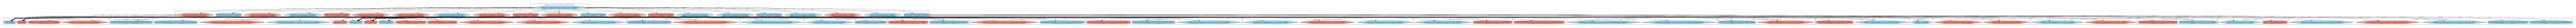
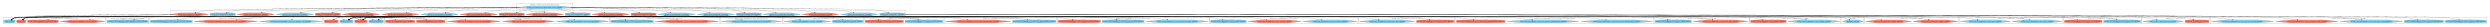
  digraph {
    fontname="Source Code Pro"
    node [fillcolor=skyblue fontname="Source Code Pro" shape=hexagon style=filled]
    edge [arrowhead=box fontname="Source Code Pro"]
    "MooseX::AttributeHelpers::Collection::Hash::BEGIN@3"
    "MooseX::AttributeHelpers::Collection::Hash::BEGIN@12" [fillcolor=salmon shape=cylinder]
    "MooseX::ClassAttribute::Role::Meta::Class::BEGIN@6"
    "MooseX::AttributeHelpers::Trait::Collection::Hash::BEGIN@9"
    "MooseX::AttributeHelpers::Trait::Collection::Hash::BEGIN@3" [shape=cylinder]
    "MooseX::AttributeHelpers::Trait::Collection::Hash::BEGIN@22" [fillcolor=salmon shape=cylinder]
    "MooseX::AttributeHelpers::Trait::Number::BEGIN@56" [fillcolor=salmon shape=cylinder]
    "MooseX::AttributeHelpers::Trait::Number::BEGIN@2"
    "Moose::Util::TypeConstraints::subtype"
    "Moose::Util::TypeConstraints::as" [fillcolor=salmon shape=cylinder]
    "Moose::with" [fillcolor=salmon shape=cylinder]
    "Moose::extends" [shape=cylinder]
    "MooseX::AttributeHelpers::Meta::Method::Curried::BEGIN@3"
    "MooseX::AttributeHelpers::Trait::Collection::List::BEGIN@3"
    "MooseX::AttributeHelpers::Trait::Collection::List::BEGIN@22" [fillcolor=salmon]
    "MooseX::AttributeHelpers::Trait::Collection::List::BEGIN@9" [shape=cylinder]
    "MooseX::AttributeHelpers::Counter::BEGIN@12"
    "MooseX::AttributeHelpers::Counter::BEGIN@3" [shape=cylinder]
    "MooseX::AttributeHelpers::Trait::Collection::Bag::BEGIN@3" [shape=cylinder]
    n20 [label="MooseX::ImmutableHash::Trait::Collection::Bag::BEGIN@4" shape=cylinder]
    "MooseX::AttributeHelpers::Trait::Collection::Bag::BEGIN@10"
    "MooseX::AttributeHelpers::Trait::Collection::Bag::BEGIN@36" [fillcolor=salmon]
    "MooseX::AttributeHelpers::Trait::Collection::Bag::BEGIN@37"
    "MooseX::AttributeHelpers::Trait::Collection::ImmutableHash::BEGIN@3"
    "MooseX::AttributeHelpers::Trait::Collection::ImmutableHash::BEGIN@9"
    "MooseX::AttributeHelpers::Trait::Collection::ImmutableHash::BEGIN@22" [fillcolor=salmon shape=cylinder]
    "MooseX::AttributeHelpers::Collection::Bag::BEGIN@3" [shape=cylinder]
    "MooseX::AttributeHelpers::Collection::Bag::BEGIN@12" [fillcolor=salmon]
    "MooseX::AttributeHelpers::Trait::Bool::BEGIN@2"
-   "MooseX::AttributeHelpers::Trait::Bool::BEGIN@3" [fillcolor=salmon]
+   "MooseX::AttributeHelpers::Trait::Bool::BEGIN@3"
    "UNIVERSAL::VERSION"
    "MooseX::AttributeHelpers::Collection::Array::BEGIN@12" [fillcolor=salmon shape=cylinder]
    "MooseX::AttributeHelpers::Collection::Array::BEGIN@3" [shape=cylinder]
    "MooseX::AttributeHelpers::Trait::String::BEGIN@3"
    "MooseX::AttributeHelpers::Trait::String::BEGIN@9" [fillcolor=salmon]
    "MooseX::AttributeHelpers::Trait::String::BEGIN@48" [fillcolor=salmon]
    "MooseX::AttributeHelpers::Number::BEGIN@11" [fillcolor=salmon]
    "MooseX::AttributeHelpers::Number::BEGIN@2" [fillcolor=salmon]
    "MooseX::AttributeHelpers::Bool::BEGIN@11" [fillcolor=salmon shape=cylinder]
    "MooseX::AttributeHelpers::Bool::BEGIN@2" [fillcolor=salmon shape=cylinder]
    "MooseX::AttributeHelpers::Collection::List::BEGIN@12" [fillcolor=salmon shape=cylinder]
    "MooseX::AttributeHelpers::Collection::List::BEGIN@3" [shape=cylinder]
    "MooseX::AttributeHelpers::Trait::Counter::BEGIN@48"
    "MooseX::AttributeHelpers::Trait::Counter::BEGIN@9" [fillcolor=salmon]
-   "MooseX::AttributeHelpers::Trait::Counter::BEGIN@3"
+   "MooseX::AttributeHelpers::Trait::Counter::BEGIN@3" [shape=cylinder]
    "MooseX::AttributeHelpers::Trait::Collection::Array::BEGIN@3" [shape=cylinder]
    "MooseX::AttributeHelpers::Trait::Collection::Array::BEGIN@9" [fillcolor=salmon]
    "MooseX::AttributeHelpers::BEGIN@25" [fillcolor=salmon]
    "MooseX::AttributeHelpers::BEGIN@10" [shape=cylinder]
    "MooseX::AttributeHelpers::BEGIN@17"
    "MooseX::AttributeHelpers::BEGIN@26" [fillcolor=salmon]
    "MooseX::AttributeHelpers::BEGIN@16" [fillcolor=salmon]
    "MooseX::AttributeHelpers::BEGIN@18" [fillcolor=salmon]
    "MooseX::AttributeHelpers::BEGIN@11" [fillcolor=salmon shape=cylinder]
    "MooseX::AttributeHelpers::BEGIN@23" [fillcolor=salmon]
    "MooseX::AttributeHelpers::BEGIN@28"
    "MooseX::AttributeHelpers::BEGIN@30" [fillcolor=salmon shape=cylinder]
    "MooseX::AttributeHelpers::BEGIN@19" [fillcolor=salmon shape=cylinder]
    "MooseX::AttributeHelpers::BEGIN@14"
    "MooseX::AttributeHelpers::BEGIN@29" [fillcolor=salmon]
    "MooseX::AttributeHelpers::BEGIN@20"
    "MooseX::AttributeHelpers::BEGIN@31" [shape=cylinder]
    "MooseX::AttributeHelpers::BEGIN@15" [shape=cylinder]
    "MooseX::AttributeHelpers::BEGIN@8" [fillcolor=salmon]
    "MooseX::AttributeHelpers::BEGIN@24" [fillcolor=salmon]
    "MooseX::AttributeHelpers::BEGIN@13"
    "MooseX::AttributeHelpers::BEGIN@27"
    "MooseX::AttributeHelpers::BEGIN@21" [shape=cylinder]
    "MooseX::AttributeHelpers::String::BEGIN@12" [fillcolor=salmon shape=cylinder]
    "MooseX::AttributeHelpers::String::BEGIN@3" [fillcolor=salmon]
    "Moose::Role::before" [shape=cylinder]
    "Moose::Role::after" [fillcolor=salmon shape=cylinder]
    "Moose::Role::with" [shape=cylinder]
    "Moose::Role::has" [fillcolor=salmon shape=cylinder]
    "MooseX::AttributeHelpers::Collection::ImmutableHash::BEGIN@12" [fillcolor=salmon]
    "MooseX::AttributeHelpers::Collection::ImmutableHash::BEGIN@3" [shape=cylinder]
    "MooseX::AttributeHelpers::Meta::Method::Provided::BEGIN@3" [shape=cylinder]
    subgraph cluster_1 {
      label="MooseX::AttributeHelpers::Collection::Hash"
      "MooseX::AttributeHelpers::Collection::Hash::BEGIN@3"
      "MooseX::AttributeHelpers::Collection::Hash::BEGIN@12"
    }
    subgraph cluster_2 {
      label="MooseX::ClassAttribute::Role::Meta::Class"
      "MooseX::ClassAttribute::Role::Meta::Class::BEGIN@6"
    }
    subgraph cluster_3 {
      label="MooseX::AttributeHelpers::Trait::Collection::Hash"
      "MooseX::AttributeHelpers::Trait::Collection::Hash::BEGIN@9"
      "MooseX::AttributeHelpers::Trait::Collection::Hash::BEGIN@3"
      "MooseX::AttributeHelpers::Trait::Collection::Hash::BEGIN@22"
    }
    subgraph cluster_4 {
      label="MooseX::AttributeHelpers::Trait::Number"
      "MooseX::AttributeHelpers::Trait::Number::BEGIN@56"
      "MooseX::AttributeHelpers::Trait::Number::BEGIN@2"
    }
    subgraph cluster_5 {
      label="Moose::Util::TypeConstraints"
      "Moose::Util::TypeConstraints::subtype"
      "Moose::Util::TypeConstraints::as"
    }
    subgraph cluster_6 {
      label=Moose
      "Moose::with"
      "Moose::extends"
    }
    subgraph cluster_7 {
      label="MooseX::AttributeHelpers::Meta::Method::Curried"
      "MooseX::AttributeHelpers::Meta::Method::Curried::BEGIN@3"
    }
    subgraph cluster_8 {
      label="MooseX::AttributeHelpers::Trait::Collection::List"
      "MooseX::AttributeHelpers::Trait::Collection::List::BEGIN@3"
      "MooseX::AttributeHelpers::Trait::Collection::List::BEGIN@22"
      "MooseX::AttributeHelpers::Trait::Collection::List::BEGIN@9"
    }
    subgraph cluster_9 {
      label="MooseX::AttributeHelpers::Class"
      "MooseX::AttributeHelpers::Counter::BEGIN@12"
      "MooseX::AttributeHelpers::Counter::BEGIN@3"
    }
    subgraph cluster_10 {
      label="MooseX::AttributeHelpers::Trait::Collection::Bag"
      "MooseX::AttributeHelpers::Trait::Collection::Bag::BEGIN@3"
      n20
      "MooseX::AttributeHelpers::Trait::Collection::Bag::BEGIN@10"
      "MooseX::AttributeHelpers::Trait::Collection::Bag::BEGIN@36"
      "MooseX::AttributeHelpers::Trait::Collection::Bag::BEGIN@37"
    }
    subgraph cluster_11 {
      label="MooseX::AttributeHelpers::Trait::Collection::ImmutableHash"
      "MooseX::AttributeHelpers::Trait::Collection::ImmutableHash::BEGIN@3"
      "MooseX::AttributeHelpers::Trait::Collection::ImmutableHash::BEGIN@9"
      "MooseX::AttributeHelpers::Trait::Collection::ImmutableHash::BEGIN@22"
    }
    subgraph cluster_12 {
      label="MooseX::AttributeHelpers::Collection::Bag"
      "MooseX::AttributeHelpers::Collection::Bag::BEGIN@3"
      "MooseX::AttributeHelpers::Collection::Bag::BEGIN@12"
    }
    subgraph cluster_13 {
      label="MooseX::AttributeHelpers::Trait::Bool"
      "MooseX::AttributeHelpers::Trait::Bool::BEGIN@2"
      "MooseX::AttributeHelpers::Trait::Bool::BEGIN@3"
    }
    subgraph cluster_14 {
      label=UNIVERSAL
      "UNIVERSAL::VERSION"
    }
    subgraph cluster_15 {
      label="MooseX::AttributeHelpers::Collection::Array"
      "MooseX::AttributeHelpers::Collection::Array::BEGIN@12"
      "MooseX::AttributeHelpers::Collection::Array::BEGIN@3"
    }
    subgraph cluster_16 {
      label="MooseX::AttributeHelpers::Trait::String"
      "MooseX::AttributeHelpers::Trait::String::BEGIN@3"
      "MooseX::AttributeHelpers::Trait::String::BEGIN@9"
      "MooseX::AttributeHelpers::Trait::String::BEGIN@48"
    }
    subgraph cluster_17 {
      label="MooseX::AttributeHelpers::Number"
      "MooseX::AttributeHelpers::Number::BEGIN@11"
      "MooseX::AttributeHelpers::Number::BEGIN@2"
    }
    subgraph cluster_18 {
      label="MooseX::AttributeHelpers::Bool"
      "MooseX::AttributeHelpers::Bool::BEGIN@11"
      "MooseX::AttributeHelpers::Bool::BEGIN@2"
    }
    subgraph cluster_19 {
      label="MooseX::AttributeHelpers::Collection::List"
      "MooseX::AttributeHelpers::Collection::List::BEGIN@12"
      "MooseX::AttributeHelpers::Collection::List::BEGIN@3"
    }
    subgraph cluster_20 {
      label="MooseX::AttributeHelpers::Trait::Counter"
      "MooseX::AttributeHelpers::Trait::Counter::BEGIN@48"
      "MooseX::AttributeHelpers::Trait::Counter::BEGIN@9"
      "MooseX::AttributeHelpers::Trait::Counter::BEGIN@3"
    }
    subgraph cluster_21 {
      label="MooseX::AttributeHelpers::Trait::Collection::Array"
      "MooseX::AttributeHelpers::Trait::Collection::Array::BEGIN@3"
      "MooseX::AttributeHelpers::Trait::Collection::Array::BEGIN@9"
    }
    subgraph cluster_22 {
      label="MooseX::AttributeHelpers"
      "MooseX::AttributeHelpers::BEGIN@25"
      "MooseX::AttributeHelpers::BEGIN@10"
      "MooseX::AttributeHelpers::BEGIN@17"
      "MooseX::AttributeHelpers::BEGIN@26"
      "MooseX::AttributeHelpers::BEGIN@16"
      "MooseX::AttributeHelpers::BEGIN@18"
      "MooseX::AttributeHelpers::BEGIN@11"
      "MooseX::AttributeHelpers::BEGIN@23"
      "MooseX::AttributeHelpers::BEGIN@28"
      "MooseX::AttributeHelpers::BEGIN@30"
      "MooseX::AttributeHelpers::BEGIN@19"
      "MooseX::AttributeHelpers::BEGIN@14"
      "MooseX::AttributeHelpers::BEGIN@29"
      "MooseX::AttributeHelpers::BEGIN@20"
      "MooseX::AttributeHelpers::BEGIN@31"
      "MooseX::AttributeHelpers::BEGIN@15"
      "MooseX::AttributeHelpers::BEGIN@8"
      "MooseX::AttributeHelpers::BEGIN@24"
      "MooseX::AttributeHelpers::BEGIN@13"
      "MooseX::AttributeHelpers::BEGIN@27"
      "MooseX::AttributeHelpers::BEGIN@21"
    }
    subgraph cluster_23 {
      label="MooseX::AttributeHelpers::String"
      "MooseX::AttributeHelpers::String::BEGIN@12"
      "MooseX::AttributeHelpers::String::BEGIN@3"
    }
    subgraph cluster_24 {
      label="Moose::Role"
      "Moose::Role::before"
      "Moose::Role::after"
      "Moose::Role::with"
      "Moose::Role::has"
    }
    subgraph cluster_25 {
      label="MooseX::AttributeHelpers::Collection::ImmutableHash"
      "MooseX::AttributeHelpers::Collection::ImmutableHash::BEGIN@12"
      "MooseX::AttributeHelpers::Collection::ImmutableHash::BEGIN@3"
    }
    subgraph cluster_26 {
      label="MooseX::AttributeHelpers::Meta::Method::Provided"
      "MooseX::AttributeHelpers::Meta::Method::Provided::BEGIN@3"
    }
    "MooseX::ClassAttribute::Role::Meta::Class::BEGIN@6" -> "MooseX::AttributeHelpers::BEGIN@25"
    "MooseX::ClassAttribute::Role::Meta::Class::BEGIN@6" -> "MooseX::AttributeHelpers::BEGIN@10"
    "MooseX::ClassAttribute::Role::Meta::Class::BEGIN@6" -> "MooseX::AttributeHelpers::BEGIN@17"
    "MooseX::ClassAttribute::Role::Meta::Class::BEGIN@6" -> "MooseX::AttributeHelpers::BEGIN@26" [arrowhead=normal]
    "MooseX::ClassAttribute::Role::Meta::Class::BEGIN@6" -> "MooseX::AttributeHelpers::BEGIN@16" [arrowhead=vee]
    "MooseX::ClassAttribute::Role::Meta::Class::BEGIN@6" -> "MooseX::AttributeHelpers::BEGIN@18" [arrowhead=vee]
    "MooseX::ClassAttribute::Role::Meta::Class::BEGIN@6" -> "MooseX::AttributeHelpers::BEGIN@11" [arrowhead=normal]
    "MooseX::ClassAttribute::Role::Meta::Class::BEGIN@6" -> "MooseX::AttributeHelpers::BEGIN@23" [arrowhead=vee]
    "MooseX::ClassAttribute::Role::Meta::Class::BEGIN@6" -> "MooseX::AttributeHelpers::BEGIN@28"
    "MooseX::ClassAttribute::Role::Meta::Class::BEGIN@6" -> "MooseX::AttributeHelpers::BEGIN@30" [arrowhead=normal]
    "MooseX::ClassAttribute::Role::Meta::Class::BEGIN@6" -> "MooseX::AttributeHelpers::BEGIN@19" [arrowhead=vee]
    "MooseX::ClassAttribute::Role::Meta::Class::BEGIN@6" -> "MooseX::AttributeHelpers::BEGIN@14" [arrowhead=vee]
    "MooseX::ClassAttribute::Role::Meta::Class::BEGIN@6" -> "MooseX::AttributeHelpers::BEGIN@29" [arrowhead=normal]
    "MooseX::ClassAttribute::Role::Meta::Class::BEGIN@6" -> "MooseX::AttributeHelpers::BEGIN@20" [arrowhead=vee]
    "MooseX::ClassAttribute::Role::Meta::Class::BEGIN@6" -> "MooseX::AttributeHelpers::BEGIN@31" [arrowhead=normal]
    "MooseX::ClassAttribute::Role::Meta::Class::BEGIN@6" -> "MooseX::AttributeHelpers::BEGIN@15" [arrowhead=normal]
    "MooseX::ClassAttribute::Role::Meta::Class::BEGIN@6" -> "MooseX::AttributeHelpers::BEGIN@8"
    "MooseX::ClassAttribute::Role::Meta::Class::BEGIN@6" -> "MooseX::AttributeHelpers::BEGIN@24" [arrowhead=normal]
    "MooseX::ClassAttribute::Role::Meta::Class::BEGIN@6" -> "MooseX::AttributeHelpers::BEGIN@13" [arrowhead=vee]
    "MooseX::ClassAttribute::Role::Meta::Class::BEGIN@6" -> "MooseX::AttributeHelpers::BEGIN@27" [arrowhead=normal]
    "MooseX::ClassAttribute::Role::Meta::Class::BEGIN@6" -> "MooseX::AttributeHelpers::BEGIN@21" [arrowhead=normal]
    "MooseX::AttributeHelpers::BEGIN@25" -> "Moose::with"
    "MooseX::AttributeHelpers::BEGIN@25" -> "Moose::extends"
    "MooseX::AttributeHelpers::BEGIN@25" -> "MooseX::AttributeHelpers::String::BEGIN@12" [arrowhead=vee]
    "MooseX::AttributeHelpers::BEGIN@25" -> "MooseX::AttributeHelpers::String::BEGIN@3" [arrowhead=normal]
    "MooseX::AttributeHelpers::BEGIN@10" -> "Moose::extends" [arrowhead=vee]
    "MooseX::AttributeHelpers::BEGIN@10" -> "MooseX::AttributeHelpers::Meta::Method::Provided::BEGIN@3"
    "MooseX::AttributeHelpers::BEGIN@17" -> "MooseX::AttributeHelpers::Trait::Collection::List::BEGIN@3" [arrowhead=normal]
    "MooseX::AttributeHelpers::BEGIN@17" -> "MooseX::AttributeHelpers::Trait::Collection::List::BEGIN@22" [arrowhead=vee]
    "MooseX::AttributeHelpers::BEGIN@17" -> "MooseX::AttributeHelpers::Trait::Collection::List::BEGIN@9" [arrowhead=vee]
    "MooseX::AttributeHelpers::BEGIN@17" -> "Moose::Role::with" [arrowhead=normal]
    "MooseX::AttributeHelpers::BEGIN@17" -> "Moose::Role::has" [arrowhead=vee]
    "MooseX::AttributeHelpers::BEGIN@26" -> "Moose::with" [arrowhead=normal]
    "MooseX::AttributeHelpers::BEGIN@26" -> "Moose::extends" [arrowhead=vee]
    "MooseX::AttributeHelpers::BEGIN@26" -> "MooseX::AttributeHelpers::Bool::BEGIN@11" [arrowhead=normal]
    "MooseX::AttributeHelpers::BEGIN@26" -> "MooseX::AttributeHelpers::Bool::BEGIN@2"
    "MooseX::AttributeHelpers::BEGIN@16" -> "MooseX::AttributeHelpers::Trait::String::BEGIN@3" [arrowhead=vee]
    "MooseX::AttributeHelpers::BEGIN@16" -> "MooseX::AttributeHelpers::Trait::String::BEGIN@9" [arrowhead=normal]
    "MooseX::AttributeHelpers::BEGIN@16" -> "MooseX::AttributeHelpers::Trait::String::BEGIN@48" [arrowhead=normal]
    "MooseX::AttributeHelpers::BEGIN@16" -> "Moose::Role::before" [arrowhead=normal]
    "MooseX::AttributeHelpers::BEGIN@16" -> "Moose::Role::after" [arrowhead=vee]
    "MooseX::AttributeHelpers::BEGIN@16" -> "Moose::Role::with"
    "MooseX::AttributeHelpers::BEGIN@16" -> "Moose::Role::has"
    "MooseX::AttributeHelpers::BEGIN@18" -> "MooseX::AttributeHelpers::Trait::Collection::Array::BEGIN@3"
    "MooseX::AttributeHelpers::BEGIN@18" -> "MooseX::AttributeHelpers::Trait::Collection::Array::BEGIN@9" [arrowhead=vee]
    "MooseX::AttributeHelpers::BEGIN@18" -> "Moose::Role::with" [arrowhead=vee]
    "MooseX::AttributeHelpers::BEGIN@18" -> "Moose::Role::has" [arrowhead=vee]
    "MooseX::AttributeHelpers::BEGIN@11" -> "Moose::extends" [arrowhead=normal]
    "MooseX::AttributeHelpers::BEGIN@11" -> "MooseX::AttributeHelpers::Meta::Method::Curried::BEGIN@3" [arrowhead=vee]
    "MooseX::AttributeHelpers::BEGIN@23" -> "Moose::with" [arrowhead=normal]
    "MooseX::AttributeHelpers::BEGIN@23" -> "Moose::extends"
    "MooseX::AttributeHelpers::BEGIN@23" -> "MooseX::AttributeHelpers::Counter::BEGIN@12"
    "MooseX::AttributeHelpers::BEGIN@23" -> "MooseX::AttributeHelpers::Counter::BEGIN@3" [arrowhead=normal]
    "MooseX::AttributeHelpers::BEGIN@28" -> "Moose::with" [arrowhead=vee]
    "MooseX::AttributeHelpers::BEGIN@28" -> "Moose::extends" [arrowhead=normal]
    "MooseX::AttributeHelpers::BEGIN@28" -> "MooseX::AttributeHelpers::Collection::Array::BEGIN@12"
    "MooseX::AttributeHelpers::BEGIN@28" -> "MooseX::AttributeHelpers::Collection::Array::BEGIN@3"
    "MooseX::AttributeHelpers::BEGIN@30" -> "Moose::with" [arrowhead=normal]
    "MooseX::AttributeHelpers::BEGIN@30" -> "Moose::extends" [arrowhead=normal]
    "MooseX::AttributeHelpers::BEGIN@30" -> "MooseX::AttributeHelpers::Collection::ImmutableHash::BEGIN@12" [arrowhead=normal]
    "MooseX::AttributeHelpers::BEGIN@30" -> "MooseX::AttributeHelpers::Collection::ImmutableHash::BEGIN@3" [arrowhead=normal]
    "MooseX::AttributeHelpers::BEGIN@19" -> "MooseX::AttributeHelpers::Trait::Collection::Hash::BEGIN@9" [arrowhead=normal]
    "MooseX::AttributeHelpers::BEGIN@19" -> "MooseX::AttributeHelpers::Trait::Collection::Hash::BEGIN@3"
    "MooseX::AttributeHelpers::BEGIN@19" -> "MooseX::AttributeHelpers::Trait::Collection::Hash::BEGIN@22"
    "MooseX::AttributeHelpers::BEGIN@19" -> "Moose::Role::with"
    "MooseX::AttributeHelpers::BEGIN@19" -> "Moose::Role::has"
    "MooseX::AttributeHelpers::BEGIN@14" -> "MooseX::AttributeHelpers::Trait::Counter::BEGIN@48" [arrowhead=normal]
    "MooseX::AttributeHelpers::BEGIN@14" -> "MooseX::AttributeHelpers::Trait::Counter::BEGIN@9" [arrowhead=vee]
    "MooseX::AttributeHelpers::BEGIN@14" -> "MooseX::AttributeHelpers::Trait::Counter::BEGIN@3" [arrowhead=normal]
    "MooseX::AttributeHelpers::BEGIN@14" -> "Moose::Role::before" [arrowhead=vee]
    "MooseX::AttributeHelpers::BEGIN@14" -> "Moose::Role::after" [arrowhead=normal]
    "MooseX::AttributeHelpers::BEGIN@14" -> "Moose::Role::with" [arrowhead=vee]
    "MooseX::AttributeHelpers::BEGIN@14" -> "Moose::Role::has"
    "MooseX::AttributeHelpers::BEGIN@29" -> "MooseX::AttributeHelpers::Collection::Hash::BEGIN@3"
    "MooseX::AttributeHelpers::BEGIN@29" -> "MooseX::AttributeHelpers::Collection::Hash::BEGIN@12"
    "MooseX::AttributeHelpers::BEGIN@29" -> "Moose::with" [arrowhead=normal]
    "MooseX::AttributeHelpers::BEGIN@29" -> "Moose::extends"
    "MooseX::AttributeHelpers::BEGIN@20" -> "MooseX::AttributeHelpers::Trait::Collection::ImmutableHash::BEGIN@3" [arrowhead=normal]
    "MooseX::AttributeHelpers::BEGIN@20" -> "MooseX::AttributeHelpers::Trait::Collection::ImmutableHash::BEGIN@9"
    "MooseX::AttributeHelpers::BEGIN@20" -> "MooseX::AttributeHelpers::Trait::Collection::ImmutableHash::BEGIN@22"
    "MooseX::AttributeHelpers::BEGIN@20" -> "Moose::Role::with"
    "MooseX::AttributeHelpers::BEGIN@20" -> "Moose::Role::has" [arrowhead=vee]
    "MooseX::AttributeHelpers::BEGIN@31" -> "Moose::with" [arrowhead=vee]
    "MooseX::AttributeHelpers::BEGIN@31" -> "Moose::extends"
    "MooseX::AttributeHelpers::BEGIN@31" -> "MooseX::AttributeHelpers::Collection::Bag::BEGIN@3"
    "MooseX::AttributeHelpers::BEGIN@31" -> "MooseX::AttributeHelpers::Collection::Bag::BEGIN@12"
    "MooseX::AttributeHelpers::BEGIN@15" -> "MooseX::AttributeHelpers::Trait::Number::BEGIN@56" [arrowhead=vee]
    "MooseX::AttributeHelpers::BEGIN@15" -> "MooseX::AttributeHelpers::Trait::Number::BEGIN@2" [arrowhead=normal]
    "MooseX::AttributeHelpers::BEGIN@15" -> "Moose::Role::with" [arrowhead=normal]
    "MooseX::AttributeHelpers::BEGIN@15" -> "Moose::Role::has"
    "MooseX::AttributeHelpers::BEGIN@8" -> "UNIVERSAL::VERSION"
    "MooseX::AttributeHelpers::BEGIN@24" -> "Moose::with" [arrowhead=vee]
    "MooseX::AttributeHelpers::BEGIN@24" -> "Moose::extends" [arrowhead=vee]
    "MooseX::AttributeHelpers::BEGIN@24" -> "MooseX::AttributeHelpers::Number::BEGIN@11" [arrowhead=vee]
    "MooseX::AttributeHelpers::BEGIN@24" -> "MooseX::AttributeHelpers::Number::BEGIN@2"
    "MooseX::AttributeHelpers::BEGIN@13" -> "MooseX::AttributeHelpers::Trait::Bool::BEGIN@2"
    "MooseX::AttributeHelpers::BEGIN@13" -> "MooseX::AttributeHelpers::Trait::Bool::BEGIN@3" [arrowhead=vee]
    "MooseX::AttributeHelpers::BEGIN@13" -> "Moose::Role::before"
    "MooseX::AttributeHelpers::BEGIN@13" -> "Moose::Role::with" [arrowhead=vee]
    "MooseX::AttributeHelpers::BEGIN@13" -> "Moose::Role::has" [arrowhead=normal]
    "MooseX::AttributeHelpers::BEGIN@27" -> "Moose::with" [arrowhead=vee]
    "MooseX::AttributeHelpers::BEGIN@27" -> "Moose::extends"
    "MooseX::AttributeHelpers::BEGIN@27" -> "MooseX::AttributeHelpers::Collection::List::BEGIN@12" [arrowhead=vee]
    "MooseX::AttributeHelpers::BEGIN@27" -> "MooseX::AttributeHelpers::Collection::List::BEGIN@3" [arrowhead=vee]
    "MooseX::AttributeHelpers::BEGIN@21" -> "Moose::Util::TypeConstraints::subtype"
    "MooseX::AttributeHelpers::BEGIN@21" -> "Moose::Util::TypeConstraints::as"
    "MooseX::AttributeHelpers::BEGIN@21" -> "MooseX::AttributeHelpers::Trait::Collection::Bag::BEGIN@3" [arrowhead=vee]
    "MooseX::AttributeHelpers::BEGIN@21" -> n20 [arrowhead=vee]
    "MooseX::AttributeHelpers::BEGIN@21" -> "MooseX::AttributeHelpers::Trait::Collection::Bag::BEGIN@10" [arrowhead=normal]
    "MooseX::AttributeHelpers::BEGIN@21" -> "MooseX::AttributeHelpers::Trait::Collection::Bag::BEGIN@36"
    "MooseX::AttributeHelpers::BEGIN@21" -> "MooseX::AttributeHelpers::Trait::Collection::Bag::BEGIN@37" [arrowhead=normal]
    "MooseX::AttributeHelpers::BEGIN@21" -> "Moose::Role::before"
    "MooseX::AttributeHelpers::BEGIN@21" -> "Moose::Role::with" [arrowhead=normal]
    "MooseX::AttributeHelpers::BEGIN@21" -> "Moose::Role::has"
  }
